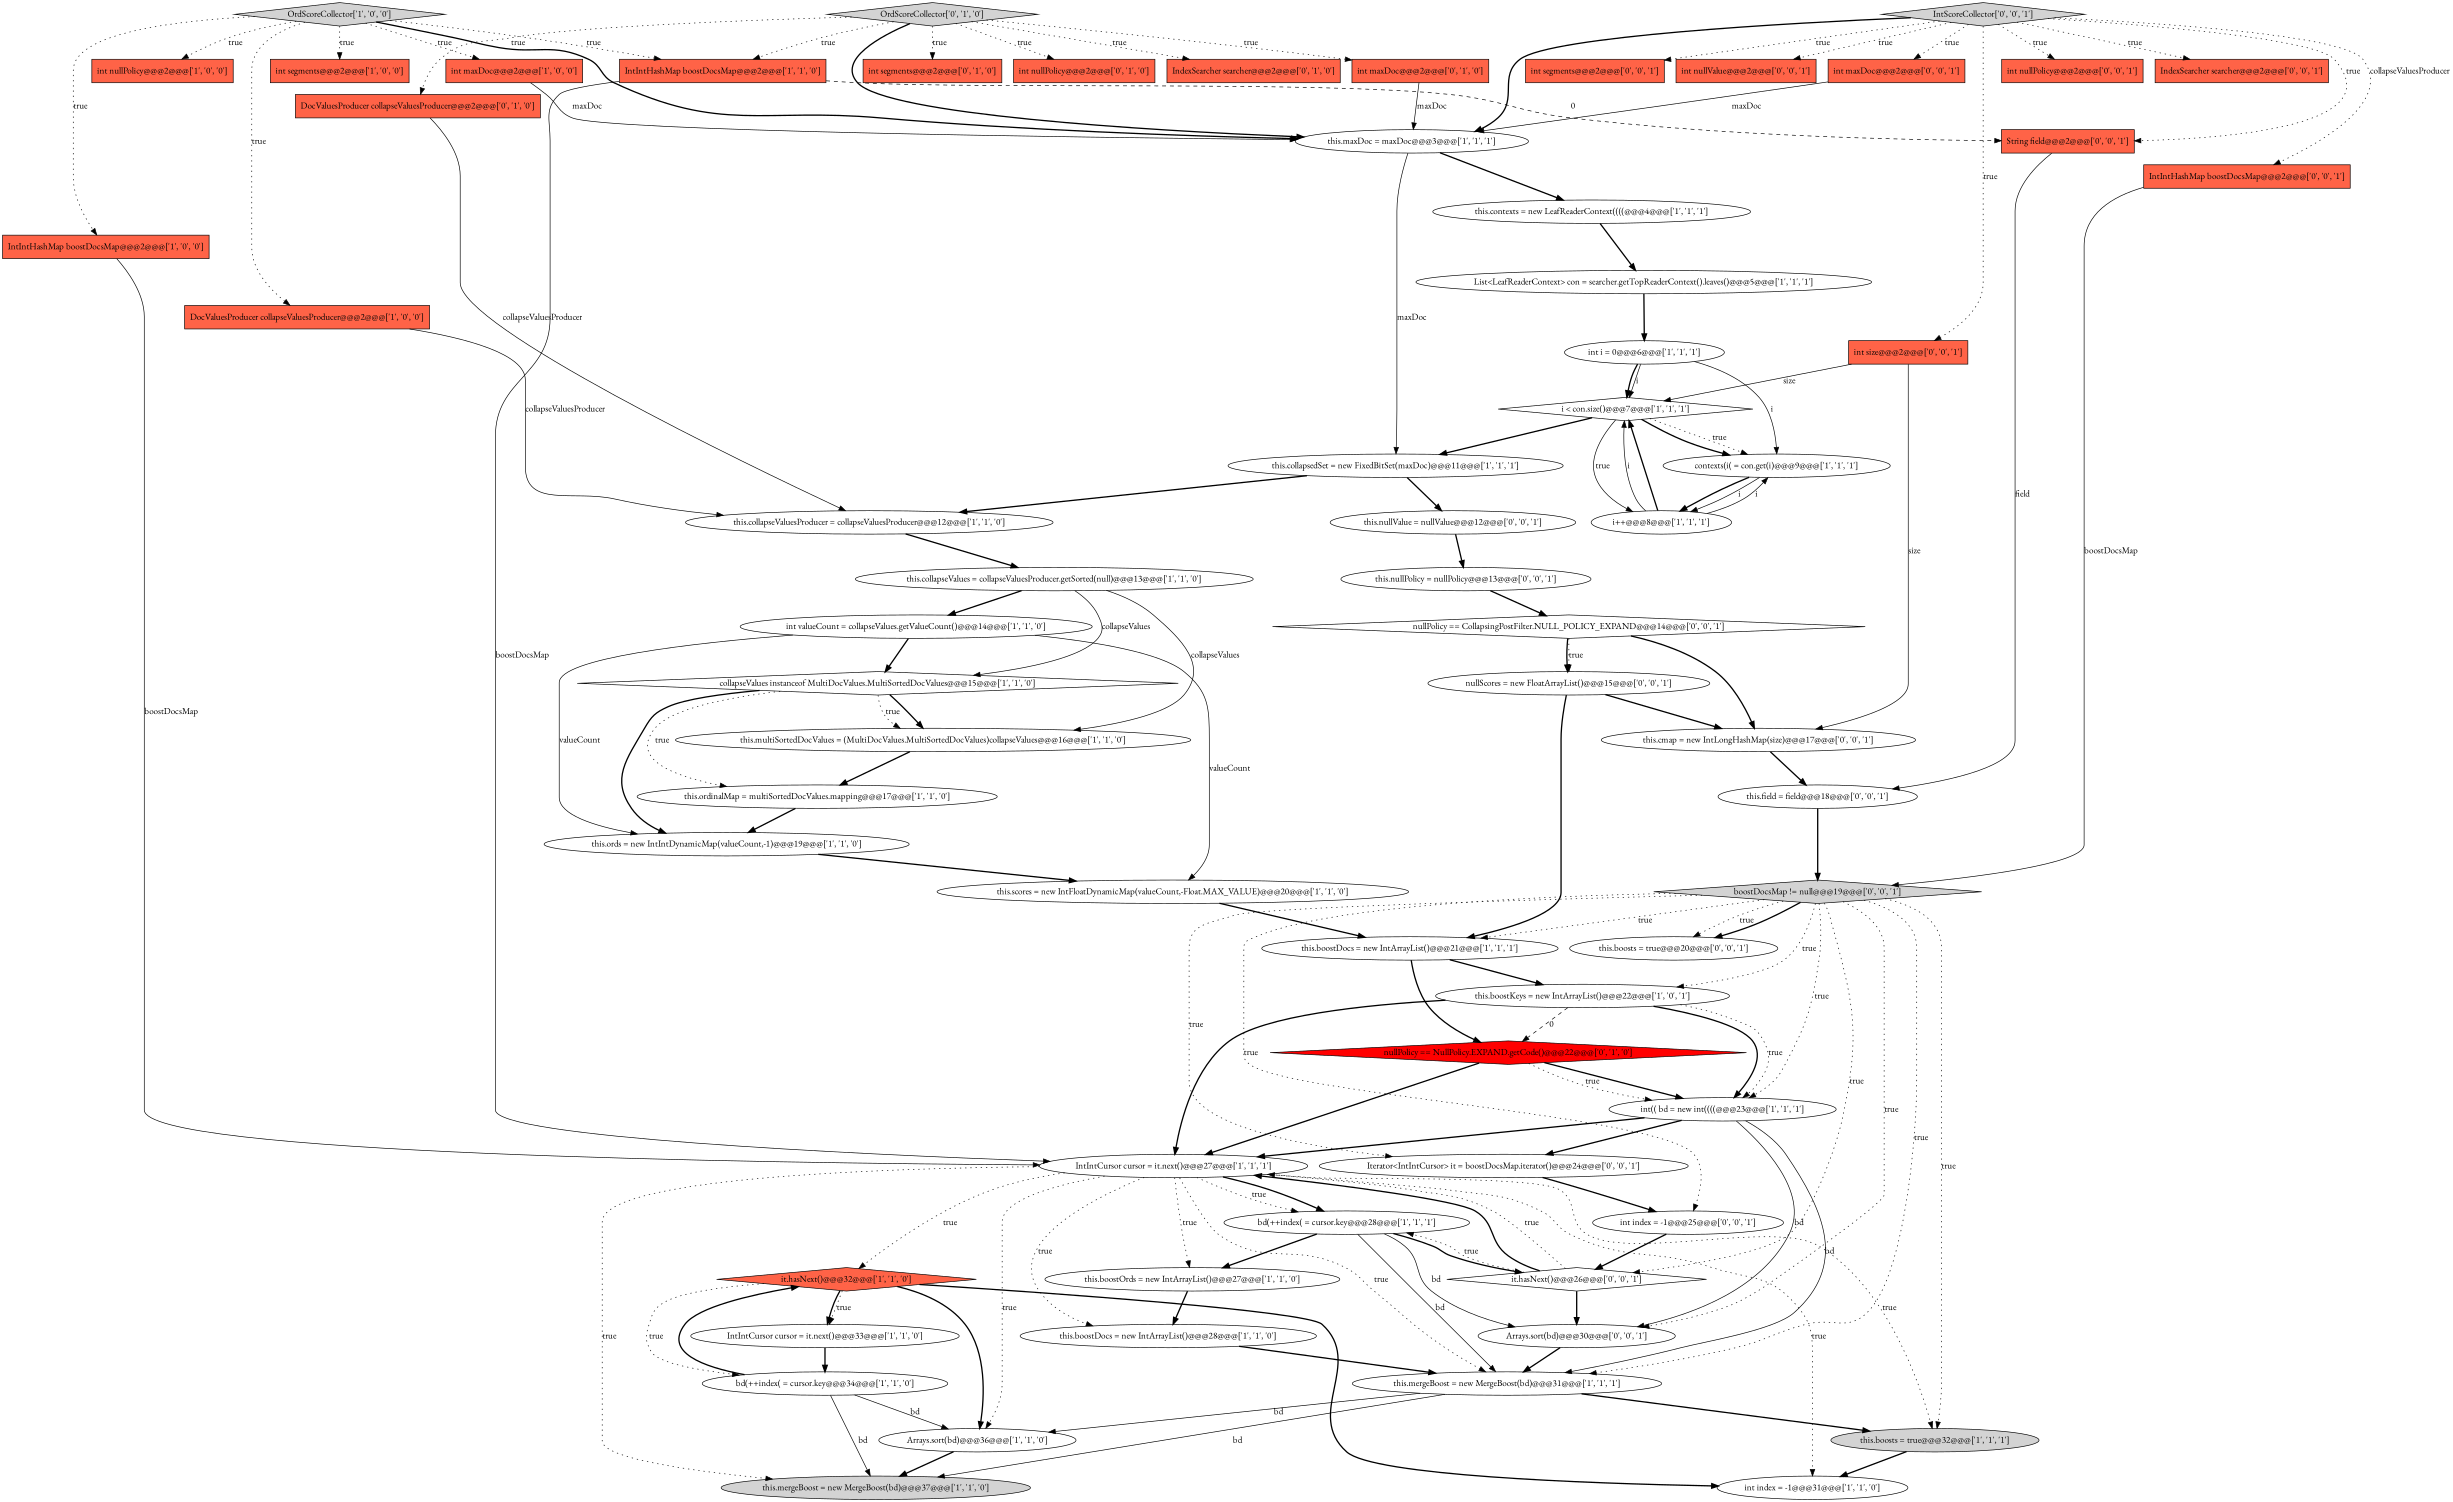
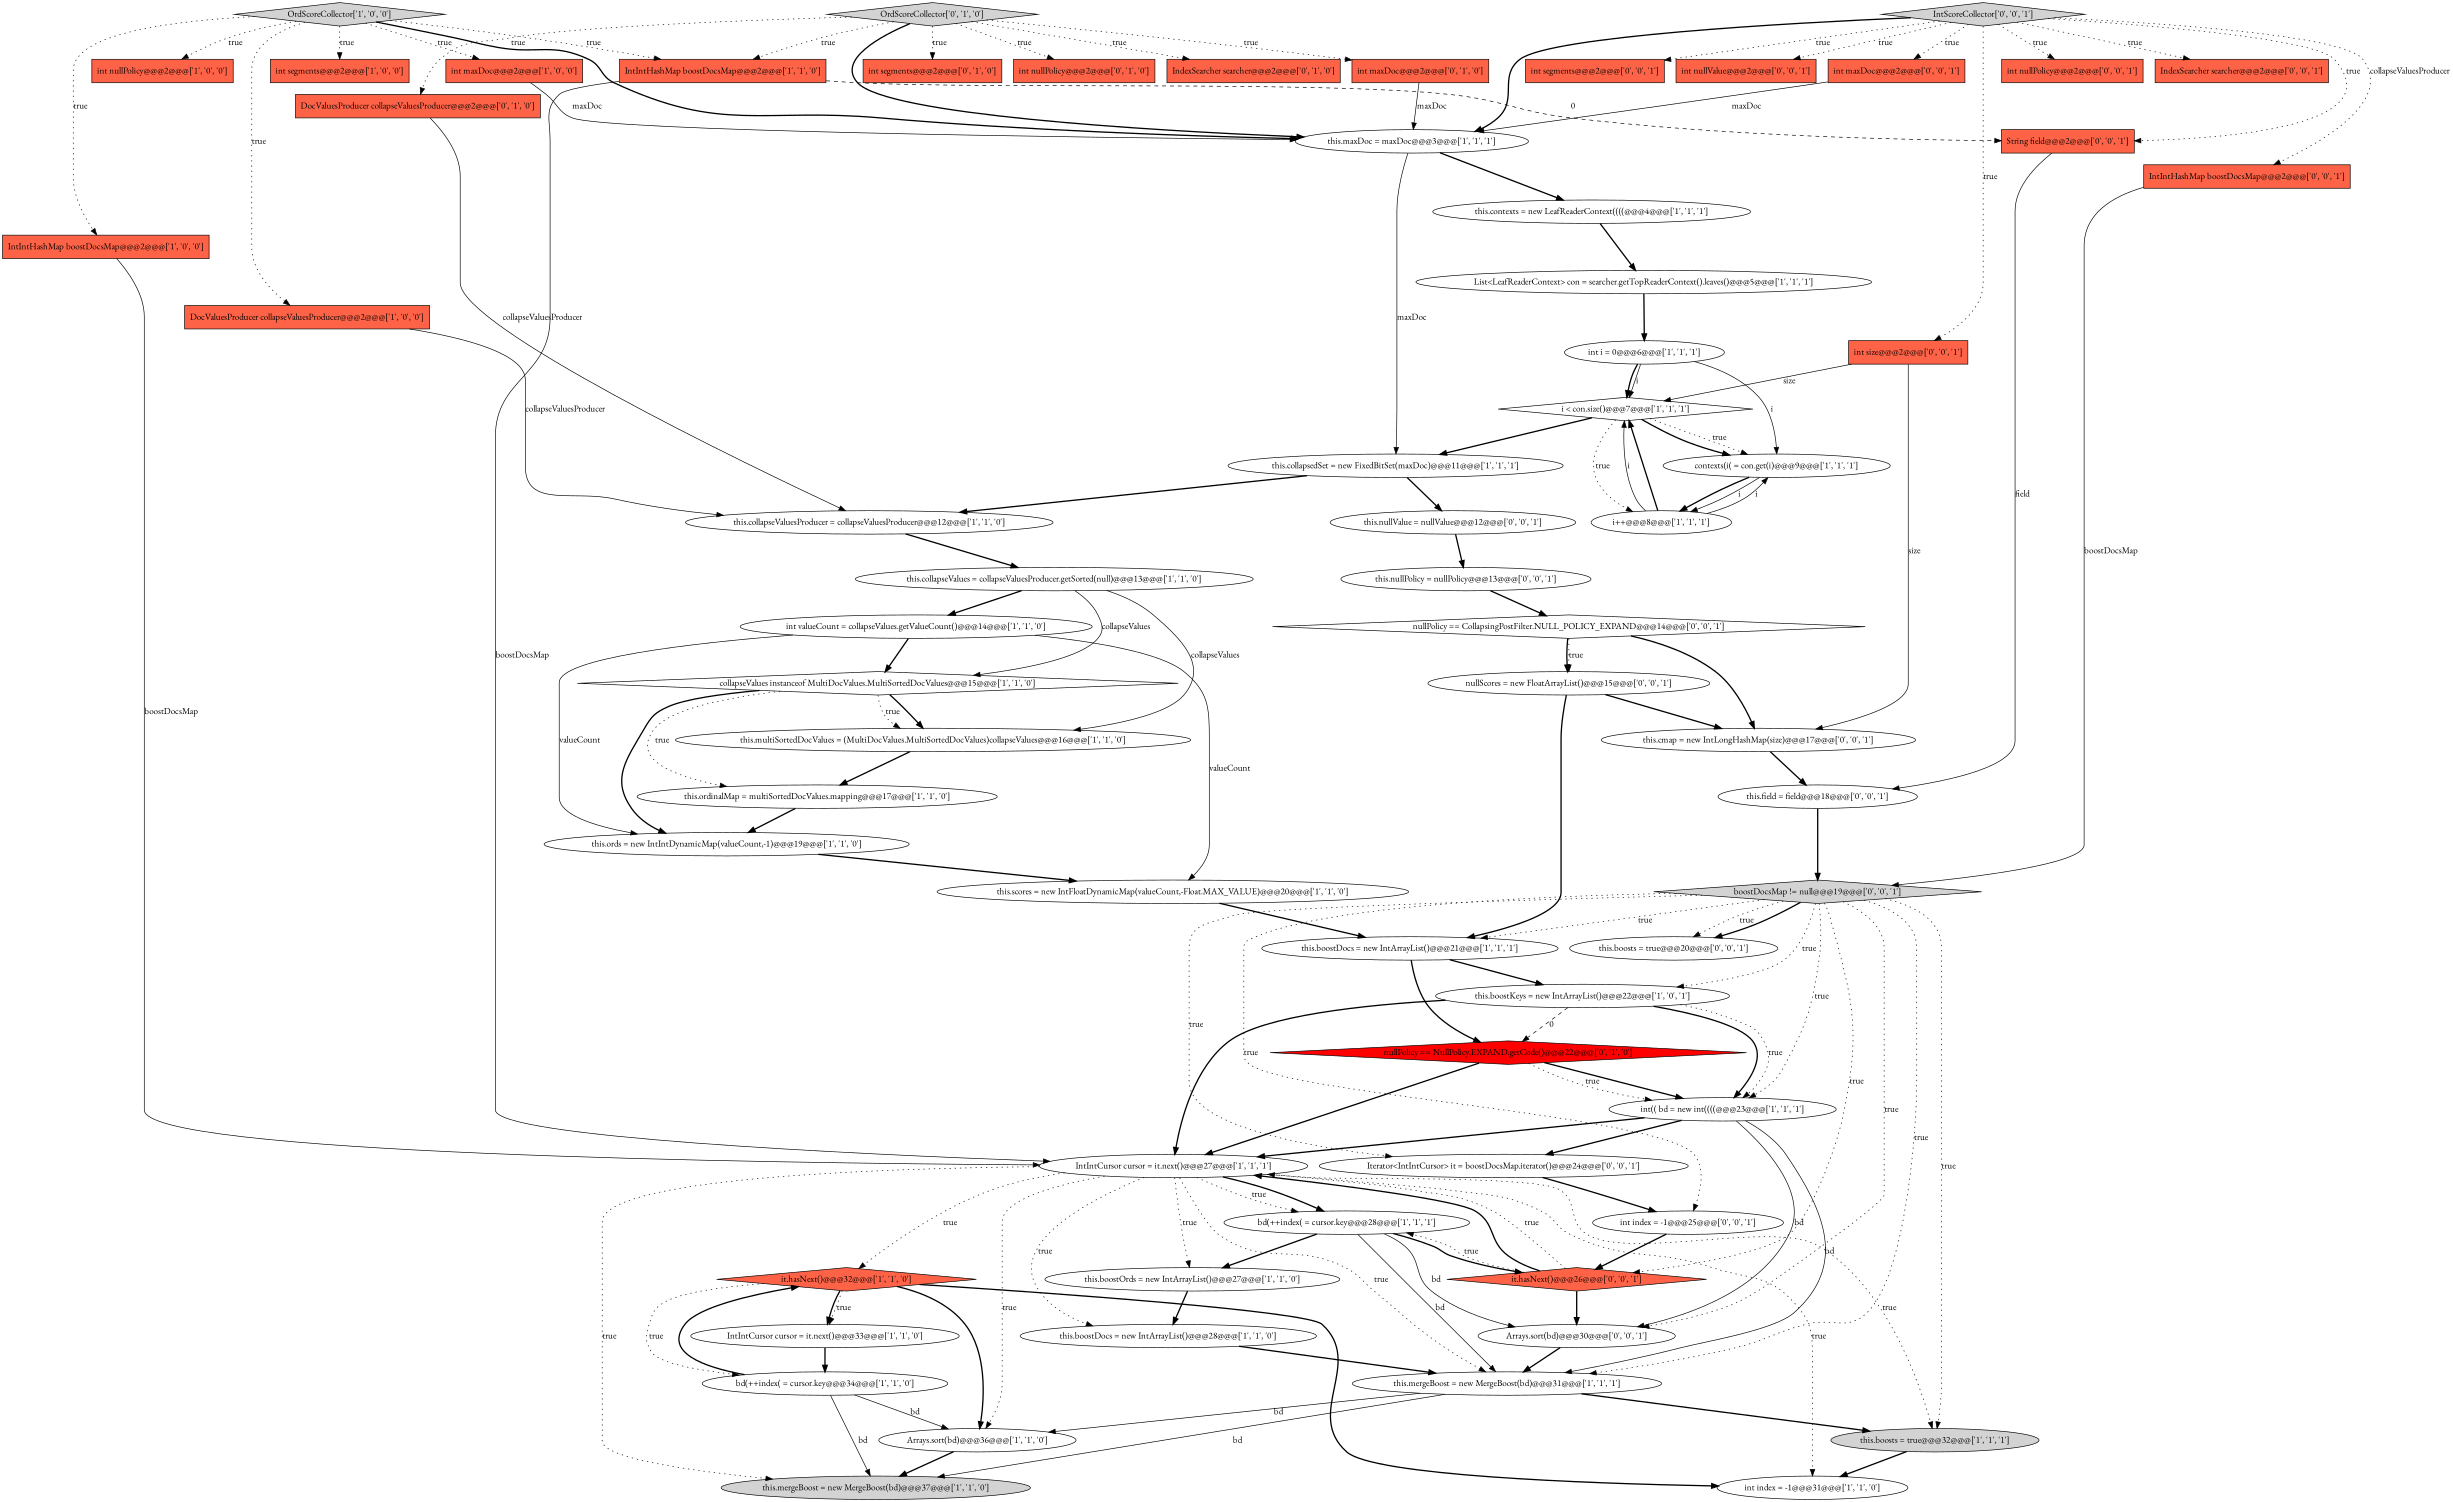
  digraph {
    fontname="EB Garamond"
    node [fillcolor=white fontname="EB Garamond" shape=ellipse style=filled]
    edge [fontname="EB Garamond" style=bold]
    n1 [fillcolor=lightgray label="OrdScoreCollector['1', '0', '0']" shape=diamond]
    n2 [fillcolor=tomato label="int maxDoc@@@2@@@['1', '0', '0']" shape=box]
    n3 [fillcolor=tomato label="IntIntHashMap boostDocsMap@@@2@@@['1', '0', '0']" shape=box]
    n4 [fillcolor=tomato label="int nullPolicy@@@2@@@['1', '0', '0']" shape=box]
    n5 [fillcolor=tomato label="DocValuesProducer collapseValuesProducer@@@2@@@['1', '0', '0']" shape=box]
    n6 [label="this.maxDoc = maxDoc@@@3@@@['1', '1', '1']"]
    n7 [fillcolor=tomato label="int segments@@@2@@@['1', '0', '0']" shape=box]
    n8 [fillcolor=tomato label="IntIntHashMap boostDocsMap@@@2@@@['1', '1', '0']" shape=box]
    n9 [label="IntIntCursor cursor = it.next()@@@27@@@['1', '1', '1']"]
    n10 [label="this.collapseValuesProducer = collapseValuesProducer@@@12@@@['1', '1', '0']"]
    n11 [label="this.collapsedSet = new FixedBitSet(maxDoc)@@@11@@@['1', '1', '1']"]
    n12 [label="this.contexts = new LeafReaderContext((((@@@4@@@['1', '1', '1']"]
    n13 [fillcolor=tomato label="String field@@@2@@@['0', '0', '1']" shape=box]
    n14 [label="this.nullValue = nullValue@@@12@@@['0', '0', '1']"]
    n15 [label="this.nullPolicy = nullPolicy@@@13@@@['0', '0', '1']"]
    n16 [label="this.collapseValues = collapseValuesProducer.getSorted(null)@@@13@@@['1', '1', '0']"]
    n17 [label="Arrays.sort(bd)@@@36@@@['1', '1', '0']"]
    n18 [fillcolor=lightgray label="this.mergeBoost = new MergeBoost(bd)@@@37@@@['1', '1', '0']"]
    n19 [label="Arrays.sort(bd)@@@30@@@['0', '0', '1']"]
    n20 [label="this.mergeBoost = new MergeBoost(bd)@@@31@@@['1', '1', '1']"]
    n21 [fillcolor=lightgray label="this.boosts = true@@@32@@@['1', '1', '1']"]
    n22 [label="nullPolicy == CollapsingPostFilter.NULL_POLICY_EXPAND@@@14@@@['0', '0', '1']" shape=diamond]
    n23 [label="this.ords = new IntIntDynamicMap(valueCount,-1)@@@19@@@['1', '1', '0']"]
    n24 [label="this.scores = new IntFloatDynamicMap(valueCount,-Float.MAX_VALUE)@@@20@@@['1', '1', '0']"]
    n25 [label="this.boostDocs = new IntArrayList()@@@21@@@['1', '1', '1']"]
    n26 [label="int index = -1@@@31@@@['1', '1', '0']"]
    n27 [label="this.cmap = new IntLongHashMap(size)@@@17@@@['0', '0', '1']"]
    n28 [label="this.field = field@@@18@@@['0', '0', '1']"]
    n29 [fillcolor=lightgray label="boostDocsMap != null@@@19@@@['0', '0', '1']" shape=diamond]
    n30 [label="this.multiSortedDocValues = (MultiDocValues.MultiSortedDocValues)collapseValues@@@16@@@['1', '1', '0']"]
    n31 [label="int valueCount = collapseValues.getValueCount()@@@14@@@['1', '1', '0']"]
    n32 [label="collapseValues instanceof MultiDocValues.MultiSortedDocValues@@@15@@@['1', '1', '0']" shape=diamond]
    n33 [label="this.ordinalMap = multiSortedDocValues.mapping@@@17@@@['1', '1', '0']"]
    n34 [label="this.boostKeys = new IntArrayList()@@@22@@@['1', '0', '1']"]
    n35 [fillcolor=red label="nullPolicy == NullPolicy.EXPAND.getCode()@@@22@@@['0', '1', '0']" shape=diamond]
    n36 [label="bd(++index( = cursor.key@@@28@@@['1', '1', '1']"]
    n37 [label="this.boostDocs = new IntArrayList()@@@28@@@['1', '1', '0']"]
    n38 [label="this.boostOrds = new IntArrayList()@@@27@@@['1', '1', '0']"]
    n39 [fillcolor=tomato label="it.hasNext()@@@32@@@['1', '1', '0']" shape=diamond]
-   n40 [label="it.hasNext()@@@26@@@['0', '0', '1']" shape=diamond]
+   n40 [fillcolor=tomato label="it.hasNext()@@@26@@@['0', '0', '1']" shape=diamond]
    n41 [label="IntIntCursor cursor = it.next()@@@33@@@['1', '1', '0']"]
    n42 [label="bd(++index( = cursor.key@@@34@@@['1', '1', '0']"]
    n43 [label="int(( bd = new int((((@@@23@@@['1', '1', '1']"]
    n44 [label="Iterator<IntIntCursor> it = boostDocsMap.iterator()@@@24@@@['0', '0', '1']"]
    n45 [label="int index = -1@@@25@@@['0', '0', '1']"]
    n46 [label="nullScores = new FloatArrayList()@@@15@@@['0', '0', '1']"]
    n47 [fillcolor=lightgray label="IntScoreCollector['0', '0', '1']" shape=diamond]
    n48 [fillcolor=tomato label="int nullPolicy@@@2@@@['0', '0', '1']" shape=box]
    n49 [fillcolor=tomato label="IndexSearcher searcher@@@2@@@['0', '0', '1']" shape=box]
    n50 [fillcolor=tomato label="int size@@@2@@@['0', '0', '1']" shape=box]
    n51 [fillcolor=tomato label="IntIntHashMap boostDocsMap@@@2@@@['0', '0', '1']" shape=box]
    n52 [fillcolor=tomato label="int maxDoc@@@2@@@['0', '0', '1']" shape=box]
    n53 [fillcolor=tomato label="int segments@@@2@@@['0', '0', '1']" shape=box]
    n54 [fillcolor=tomato label="int nullValue@@@2@@@['0', '0', '1']" shape=box]
    n55 [label="i < con.size()@@@7@@@['1', '1', '1']" shape=diamond]
    n56 [label="contexts(i( = con.get(i)@@@9@@@['1', '1', '1']"]
    n57 [label="i++@@@8@@@['1', '1', '1']"]
    n58 [label="this.boosts = true@@@20@@@['0', '0', '1']"]
    n59 [fillcolor=lightgray label="OrdScoreCollector['0', '1', '0']" shape=diamond]
    n60 [fillcolor=tomato label="int segments@@@2@@@['0', '1', '0']" shape=box]
    n61 [fillcolor=tomato label="DocValuesProducer collapseValuesProducer@@@2@@@['0', '1', '0']" shape=box]
    n62 [fillcolor=tomato label="int maxDoc@@@2@@@['0', '1', '0']" shape=box]
    n63 [fillcolor=tomato label="int nullPolicy@@@2@@@['0', '1', '0']" shape=box]
    n64 [fillcolor=tomato label="IndexSearcher searcher@@@2@@@['0', '1', '0']" shape=box]
    n65 [label="List<LeafReaderContext> con = searcher.getTopReaderContext().leaves()@@@5@@@['1', '1', '1']"]
    n66 [label="int i = 0@@@6@@@['1', '1', '1']"]
    n1 -> n2 [label=true style=dotted]
    n1 -> n3 [label=true style=dotted]
    n1 -> n4 [label=true style=dotted]
    n1 -> n5 [label=true style=dotted]
    n1 -> n6
    n1 -> n7 [label=true style=dotted]
    n1 -> n8 [label=true style=dotted]
    n2 -> n6 [label=maxDoc style=solid]
    n3 -> n9 [label=boostDocsMap style=solid]
    n5 -> n10 [label=collapseValuesProducer style=solid]
    n6 -> n11 [label=maxDoc style=solid]
    n6 -> n12
    n8 -> n9 [label=boostDocsMap style=solid]
    n8 -> n13 [label=0 style=dashed]
    n9 -> n17 [label=true style=dotted]
    n9 -> n18 [label=true style=dotted]
    n9 -> n20 [label=true style=dotted]
    n9 -> n21 [label=true style=dotted]
    n9 -> n26 [label=true style=dotted]
    n9 -> n36
    n9 -> n36 [label=true style=dotted]
    n9 -> n37 [label=true style=dotted]
    n9 -> n38 [label=true style=dotted]
    n9 -> n39 [label=true style=dotted]
    n10 -> n16
    n11 -> n10
    n11 -> n14
    n12 -> n65
    n13 -> n28 [label=field style=solid]
    n14 -> n15
    n15 -> n22
    n16 -> n30 [label=collapseValues style=solid]
    n16 -> n31
    n16 -> n32 [label=collapseValues style=solid]
    n17 -> n18
    n19 -> n20
    n20 -> n17 [label=bd style=solid]
    n20 -> n18 [label=bd style=solid]
    n20 -> n21
    n21 -> n26
    n22 -> n27
    n22 -> n46 [label=true style=dotted]
    n22 -> n46
    n23 -> n24
    n24 -> n25
    n25 -> n34
    n25 -> n35
    n27 -> n28
    n28 -> n29
    n29 -> n19 [label=true style=dotted]
    n29 -> n20 [label=true style=dotted]
    n29 -> n21 [label=true style=dotted]
    n29 -> n25 [label=true style=dotted]
    n29 -> n34 [label=true style=dotted]
    n29 -> n40 [label=true style=dotted]
    n29 -> n43 [label=true style=dotted]
    n29 -> n44 [label=true style=dotted]
    n29 -> n45 [label=true style=dotted]
    n29 -> n58 [label=true style=dotted]
    n29 -> n58
    n30 -> n33
    n31 -> n23 [label=valueCount style=solid]
    n31 -> n24 [label=valueCount style=solid]
    n31 -> n32
    n32 -> n23
    n32 -> n30
    n32 -> n30 [label=true style=dotted]
    n32 -> n33 [label=true style=dotted]
    n33 -> n23
    n34 -> n9
    n34 -> n35 [label=0 style=dashed]
    n34 -> n43
    n34 -> n43 [label=true style=dotted]
    n35 -> n9
    n35 -> n43
    n35 -> n43 [label=true style=dotted]
    n36 -> n19 [label=bd style=solid]
    n36 -> n20 [label=bd style=solid]
    n36 -> n38
    n36 -> n40
    n37 -> n20
    n38 -> n37
    n39 -> n17
    n39 -> n26
    n39 -> n41
    n39 -> n41 [label=true style=dotted]
    n39 -> n42 [label=true style=dotted]
    n40 -> n9
    n40 -> n9 [label=true style=dotted]
    n40 -> n19
    n40 -> n36 [label=true style=dotted]
    n41 -> n42
    n42 -> n17 [label=bd style=solid]
    n42 -> n18 [label=bd style=solid]
    n42 -> n39
    n43 -> n9
    n43 -> n19 [label=bd style=solid]
    n43 -> n20 [label=bd style=solid]
    n43 -> n44
    n44 -> n45
    n45 -> n40
    n46 -> n25
    n46 -> n27
    n47 -> n6
    n47 -> n13 [label=true style=dotted]
    n47 -> n48 [label=true style=dotted]
    n47 -> n49 [label=true style=dotted]
    n47 -> n50 [label=true style=dotted]
    n47 -> n51 [label=collapseValuesProducer style=dotted]
    n47 -> n52 [label=true style=dotted]
    n47 -> n53 [label=true style=dotted]
    n47 -> n54 [label=true style=dotted]
    n50 -> n27 [label=size style=solid]
    n50 -> n55 [label=size style=solid]
    n51 -> n29 [label=boostDocsMap style=solid]
    n52 -> n6 [label=maxDoc style=solid]
    n55 -> n11
    n55 -> n56 [label=true style=dotted]
    n55 -> n56
-   n55 -> n57 [label=true style=solid]
+   n55 -> n57 [label=true style=dotted]
    n56 -> n57
    n56 -> n57 [label=i style=solid]
    n57 -> n55 [label=i style=solid]
    n57 -> n55
    n57 -> n56 [label=i style=solid]
    n59 -> n6
    n59 -> n8 [label=true style=dotted]
    n59 -> n60 [label=true style=dotted]
    n59 -> n61 [label=true style=dotted]
    n59 -> n62 [label=true style=dotted]
    n59 -> n63 [label=true style=dotted]
    n59 -> n64 [label=true style=dotted]
    n61 -> n10 [label=collapseValuesProducer style=solid]
    n62 -> n6 [label=maxDoc style=solid]
    n65 -> n66
    n66 -> n55 [label=i style=solid]
    n66 -> n55
    n66 -> n56 [label=i style=solid]
  }
